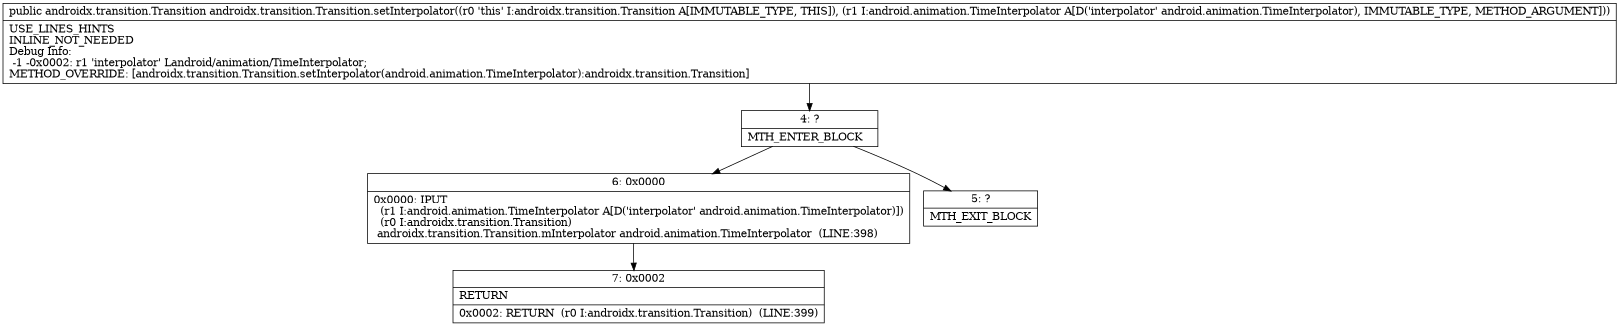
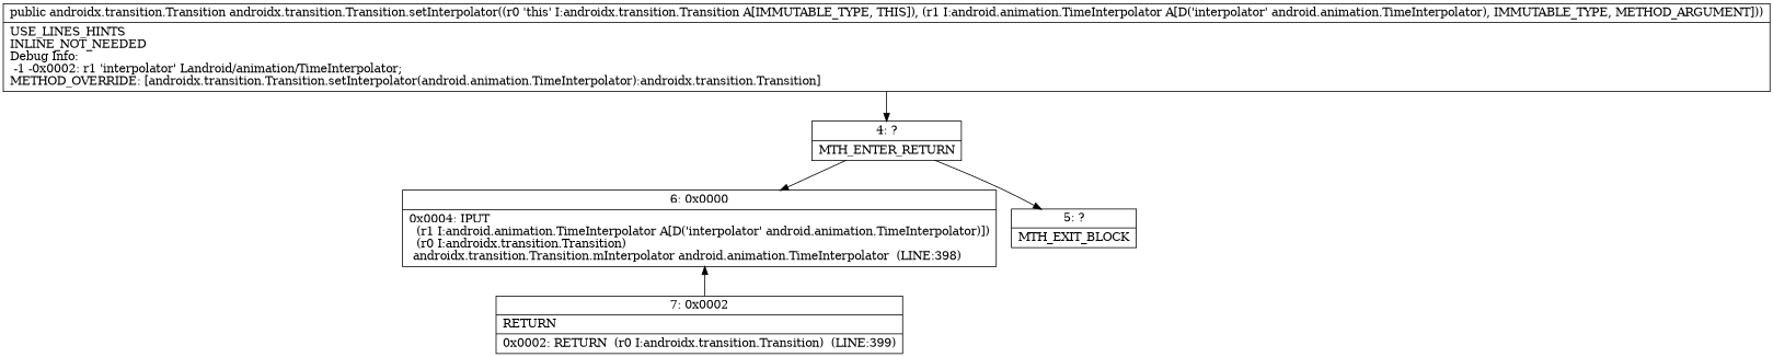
  digraph {
    node [shape=record]
-   n1 [label="{4\:\ ?|MTH_ENTER_BLOCK\l}"]
-   n2 [label="{6\:\ 0x0000|0x0000: IPUT  \l  (r1 I:android.animation.TimeInterpolator A[D('interpolator' android.animation.TimeInterpolator)])\l  (r0 I:androidx.transition.Transition)\l androidx.transition.Transition.mInterpolator android.animation.TimeInterpolator  (LINE:398)\l}"]
+   n1 [label="{4\:\ ?|MTH_ENTER_RETURN\l}"]
+   n2 [label="{6\:\ 0x0000|0x0004: IPUT  \l  (r1 I:android.animation.TimeInterpolator A[D('interpolator' android.animation.TimeInterpolator)])\l  (r0 I:androidx.transition.Transition)\l androidx.transition.Transition.mInterpolator android.animation.TimeInterpolator  (LINE:398)\l}"]
    n3 [label="{5\:\ ?|MTH_EXIT_BLOCK\l}"]
    n4 [label="{7\:\ 0x0002|RETURN\l|0x0002: RETURN  (r0 I:androidx.transition.Transition)  (LINE:399)\l}"]
    n5 [label="{public androidx.transition.Transition androidx.transition.Transition.setInterpolator((r0 'this' I:androidx.transition.Transition A[IMMUTABLE_TYPE, THIS]), (r1 I:android.animation.TimeInterpolator A[D('interpolator' android.animation.TimeInterpolator), IMMUTABLE_TYPE, METHOD_ARGUMENT]))  | USE_LINES_HINTS\lINLINE_NOT_NEEDED\lDebug Info:\l  \-1 \-0x0002: r1 'interpolator' Landroid\/animation\/TimeInterpolator;\lMETHOD_OVERRIDE: [androidx.transition.Transition.setInterpolator(android.animation.TimeInterpolator):androidx.transition.Transition]\l}"]
    n1 -> n2
    n1 -> n3
-   n2 -> n4
+   n4 -> n2
    n5 -> n1
  }
